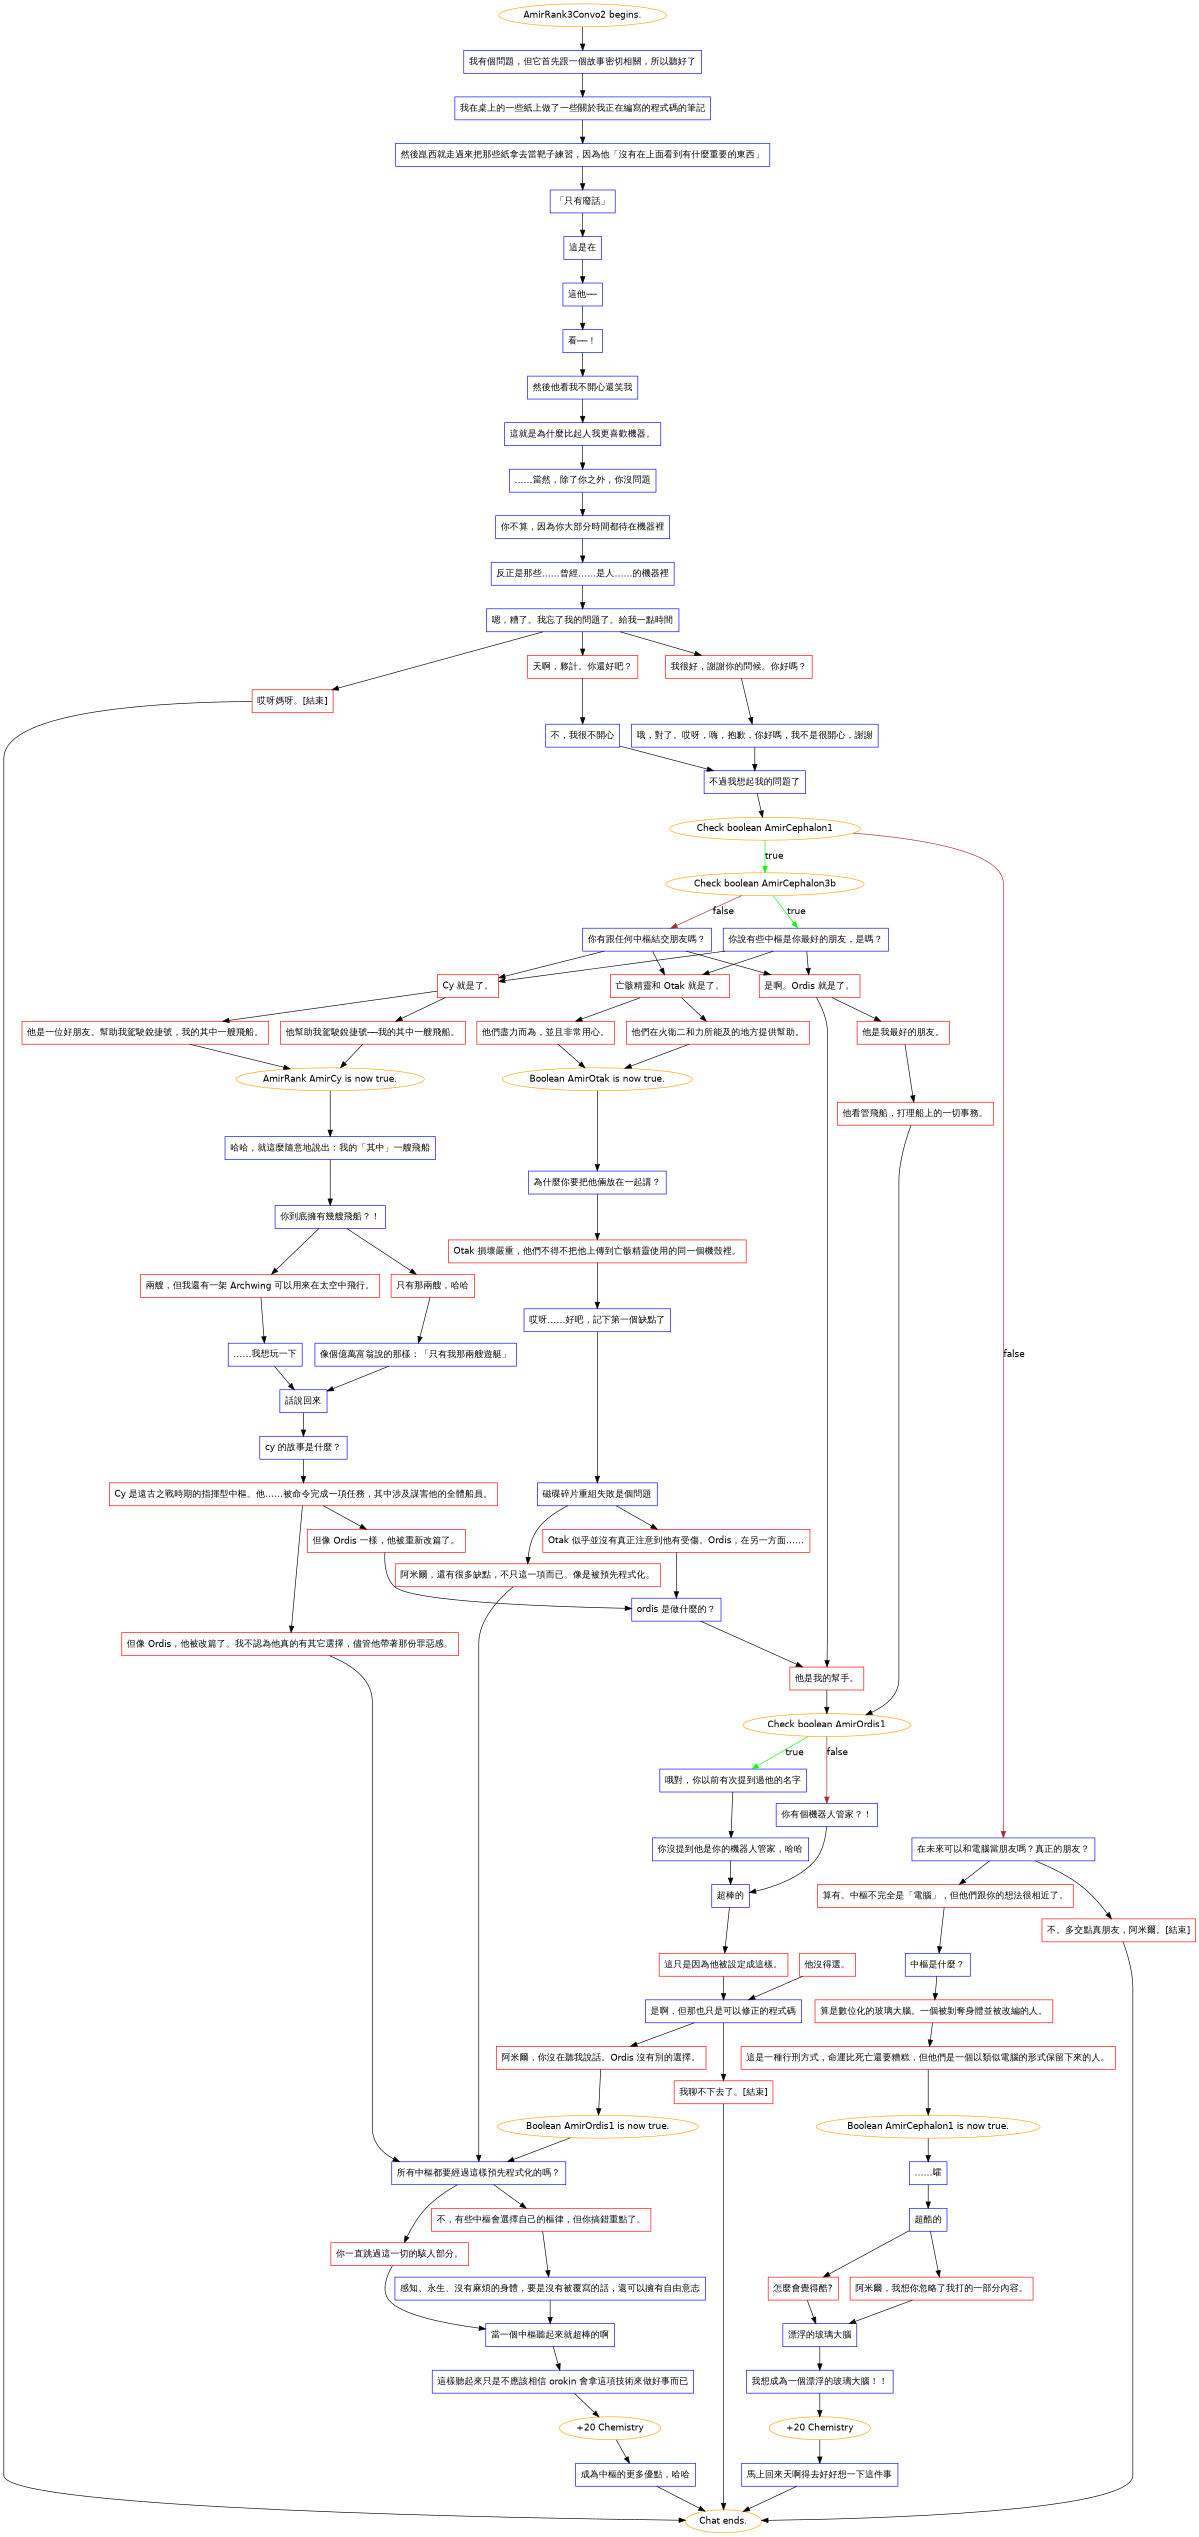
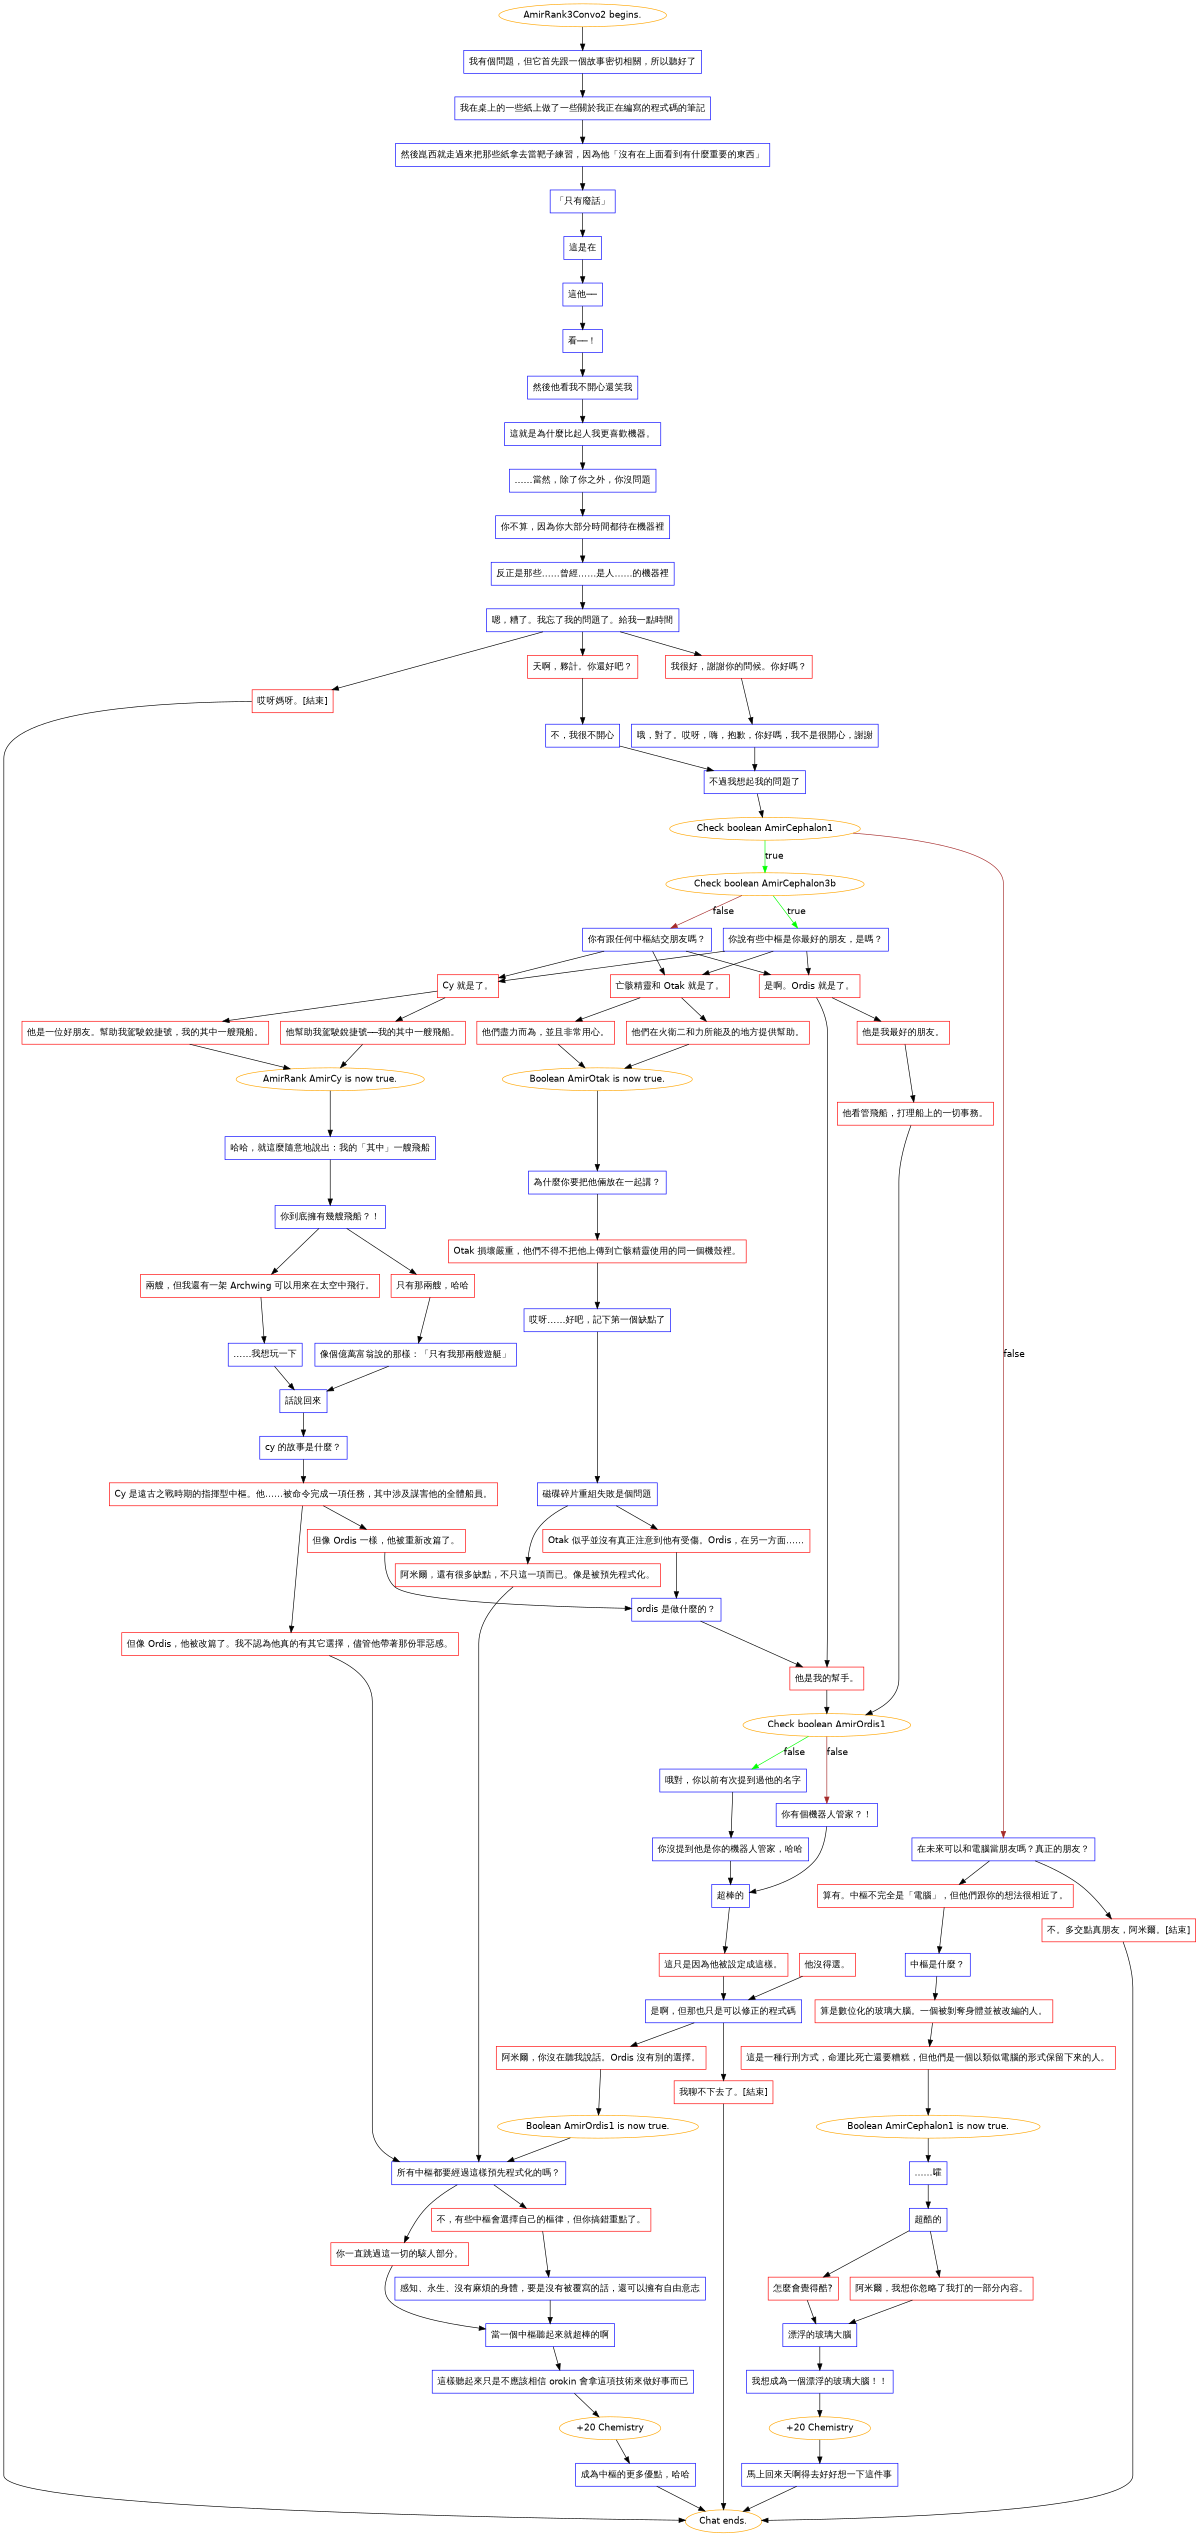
  digraph {
    fontname="DejaVu Sans"
    node [color=blue fontname="DejaVu Sans" shape=box]
    edge [fontname="DejaVu Sans"]
    "AmirRank3Convo2 begins." [color=orange shape=""]
    n2 [label="我有個問題，但它首先跟一個故事密切相關，所以聽好了"]
    n3 [label="我在桌上的一些紙上做了一些關於我正在編寫的程式碼的筆記"]
    n4 [label="然後崑西就走過來把那些紙拿去當靶子練習，因為他「沒有在上面看到有什麼重要的東西」"]
    n5 [label="「只有廢話」"]
    n6 [label="這是在"]
    n7 [label="這他──"]
    n8 [label="看──！"]
    n9 [label="然後他看我不開心還笑我"]
    n10 [label="這就是為什麼比起人我更喜歡機器。"]
    n11 [label="……當然，除了你之外，你沒問題"]
    n12 [label="你不算，因為你大部分時間都待在機器裡"]
    n13 [label="反正是那些……曾經……是人……的機器裡"]
    n14 [label="嗯，糟了。我忘了我的問題了。給我一點時間"]
    n15 [color=red label="我很好，謝謝你的問候。你好嗎？"]
    n16 [color=red label="天啊，夥計。你還好吧？"]
    n17 [color=red label="哎呀媽呀。[結束]"]
    n18 [label="哦，對了。哎呀，嗨，抱歉，你好嗎，我不是很開心，謝謝"]
    n19 [label="不，我很不開心"]
    "Chat ends." [color=orange shape=""]
    n21 [label="不過我想起我的問題了"]
    n22 [color=orange label="Check boolean AmirCephalon1" shape=""]
    n23 [color=orange label="Check boolean AmirCephalon3b" shape=""]
    n24 [label="在未來可以和電腦當朋友嗎？真正的朋友？"]
    n25 [label="你說有些中樞是你最好的朋友，是嗎？"]
    n26 [label="你有跟任何中樞結交朋友嗎？"]
    n27 [color=red label="不。多交點真朋友，阿米爾。[結束]"]
    n28 [color=red label="算有。中樞不完全是「電腦」，但他們跟你的想法很相近了。"]
    n29 [color=red label="是啊。Ordis 就是了。"]
    n30 [color=red label="亡骸精靈和 Otak 就是了。"]
    n31 [color=red label="Cy 就是了。"]
    n32 [label="中樞是什麼？"]
    n33 [color=red label="他是我的幫手。"]
    n34 [color=red label="他是我最好的朋友。"]
    n35 [color=red label="他們在火衛二和力所能及的地方提供幫助。"]
    n36 [color=red label="他們盡力而為，並且非常用心。"]
    n37 [color=red label="他幫助我駕駛銳捷號──我的其中一艘飛船。"]
    n38 [color=red label="他是一位好朋友。幫助我駕駛銳捷號，我的其中一艘飛船。"]
    n39 [color=red label="算是數位化的玻璃大腦。一個被剝奪身體並被改編的人。"]
    n40 [color=orange label="Check boolean AmirOrdis1" shape=""]
    n41 [color=red label="他看管飛船，打理船上的一切事務。"]
    n42 [color=orange label="Boolean AmirOtak is now true." shape=""]
    n43 [color=orange label="AmirRank AmirCy is now true." shape=""]
    n44 [color=red label="這是一種行刑方式，命運比死亡還要糟糕，但他們是一個以類似電腦的形式保留下來的人。"]
    n45 [label="哦對，你以前有次提到過他的名字"]
    n46 [label="你有個機器人管家？！"]
    n47 [label="為什麼你要把他倆放在一起講？"]
    n48 [label="哈哈，就這麼隨意地說出：我的「其中」一艘飛船"]
    n49 [color=orange label="Boolean AmirCephalon1 is now true." shape=""]
    n50 [label="你沒提到他是你的機器人管家，哈哈"]
    n51 [label="超棒的"]
    n52 [color=red label="Otak 損壞嚴重，他們不得不把他上傳到亡骸精靈使用的同一個機殼裡。"]
    n53 [label="你到底擁有幾艘飛船？！"]
    n54 [label="……嚯"]
    n55 [color=red label="這只是因為他被設定成這樣。"]
    n56 [label="哎呀……好吧，記下第一個缺點了"]
    n57 [color=red label="只有那兩艘，哈哈"]
    n58 [color=red label="兩艘，但我還有一架 Archwing 可以用來在太空中飛行。"]
    n59 [label="超酷的"]
    n60 [color=red label="他沒得選。"]
    n61 [label="是啊，但那也只是可以修正的程式碼"]
    n62 [label="磁碟碎片重組失敗是個問題"]
    n63 [label="像個億萬富翁說的那樣：「只有我那兩艘遊艇」"]
    n64 [label="……我想玩一下"]
    n65 [color=red label="阿米爾，我想你忽略了我打的一部分內容。"]
    n66 [color=red label="怎麼會覺得酷?"]
    n67 [color=red label="我聊不下去了。[結束]"]
    n68 [color=red label="阿米爾，你沒在聽我說話。Ordis 沒有別的選擇。"]
    n69 [color=red label="Otak 似乎並沒有真正注意到他有受傷。Ordis，在另一方面……"]
    n70 [color=red label="阿米爾，還有很多缺點，不只這一項而已。像是被預先程式化。"]
    n71 [label="話說回來"]
    n72 [label="漂浮的玻璃大腦"]
    n73 [color=orange label="Boolean AmirOrdis1 is now true." shape=""]
    n74 [label="ordis 是做什麼的？"]
    n75 [label="所有中樞都要經過這樣預先程式化的嗎？"]
    n76 [label="cy 的故事是什麼？"]
    n77 [label="我想成為一個漂浮的玻璃大腦！！"]
    n78 [color=red label="不，有些中樞會選擇自己的樞律，但你搞錯重點了。"]
    n79 [color=red label="你一直跳過這一切的駭人部分。"]
    n80 [color=red label="Cy 是遠古之戰時期的指揮型中樞。他……被命令完成一項任務，其中涉及謀害他的全體船員。"]
    n81 [color=orange label="+20 Chemistry" shape=""]
    n82 [label="感知、永生、沒有麻煩的身體，要是沒有被覆寫的話，還可以擁有自由意志"]
    n83 [label="當一個中樞聽起來就超棒的啊"]
    n84 [color=red label="但像 Ordis 一樣，他被重新改篇了。"]
    n85 [color=red label="但像 Ordis，他被改篇了。我不認為他真的有其它選擇，儘管他帶著那份罪惡感。"]
    n86 [label="馬上回來天啊得去好好想一下這件事"]
    n87 [label="這樣聽起來只是不應該相信 orokin 會拿這項技術來做好事而已"]
    n88 [color=orange label="+20 Chemistry" shape=""]
    n89 [label="成為中樞的更多優點，哈哈"]
    "AmirRank3Convo2 begins." -> n2
    n2 -> n3
    n3 -> n4
    n4 -> n5
    n5 -> n6
    n6 -> n7
    n7 -> n8
    n8 -> n9
    n9 -> n10
    n10 -> n11
    n11 -> n12
    n12 -> n13
    n13 -> n14
    n14 -> n15
    n14 -> n16
    n14 -> n17
    n15 -> n18
    n16 -> n19
    n17 -> "Chat ends."
    n18 -> n21
    n19 -> n21
    n21 -> n22
    n22 -> n23 [color=green label=true]
    n22 -> n24 [color=brown label=false]
    n23 -> n25 [color=green label=true]
    n23 -> n26 [color=brown label=false]
    n24 -> n27
    n24 -> n28
    n25 -> n29
    n25 -> n30
    n25 -> n31
    n26 -> n29
    n26 -> n30
    n26 -> n31
    n27 -> "Chat ends."
    n28 -> n32
    n29 -> n33
    n29 -> n34
    n30 -> n35
    n30 -> n36
    n31 -> n37
    n31 -> n38
    n32 -> n39
    n33 -> n40
    n34 -> n41
    n35 -> n42
    n36 -> n42
    n37 -> n43
    n38 -> n43
    n39 -> n44
-   n40 -> n45 [color=green label=true]
+   n40 -> n45 [color=green label=false]
    n40 -> n46 [color=brown label=false]
    n41 -> n40
    n42 -> n47
    n43 -> n48
    n44 -> n49
    n45 -> n50
    n46 -> n51
    n47 -> n52
    n48 -> n53
    n49 -> n54
    n50 -> n51
    n51 -> n55
    n52 -> n56
    n53 -> n57
    n53 -> n58
    n54 -> n59
    n55 -> n61
    n56 -> n62
    n57 -> n63
    n58 -> n64
    n59 -> n65
    n59 -> n66
    n60 -> n61
    n61 -> n67
    n61 -> n68
    n62 -> n69
    n62 -> n70
    n63 -> n71
    n64 -> n71
    n65 -> n72
    n66 -> n72
    n67 -> "Chat ends."
    n68 -> n73
    n69 -> n74
    n70 -> n75
    n71 -> n76
    n72 -> n77
    n73 -> n75
    n74 -> n33
    n75 -> n78
    n75 -> n79
    n76 -> n80
    n77 -> n81
    n78 -> n82
    n79 -> n83
    n80 -> n84
    n80 -> n85
    n81 -> n86
    n82 -> n83
    n83 -> n87
    n84 -> n74
    n85 -> n75
    n86 -> "Chat ends."
    n87 -> n88
    n88 -> n89
    n89 -> "Chat ends."
  }
